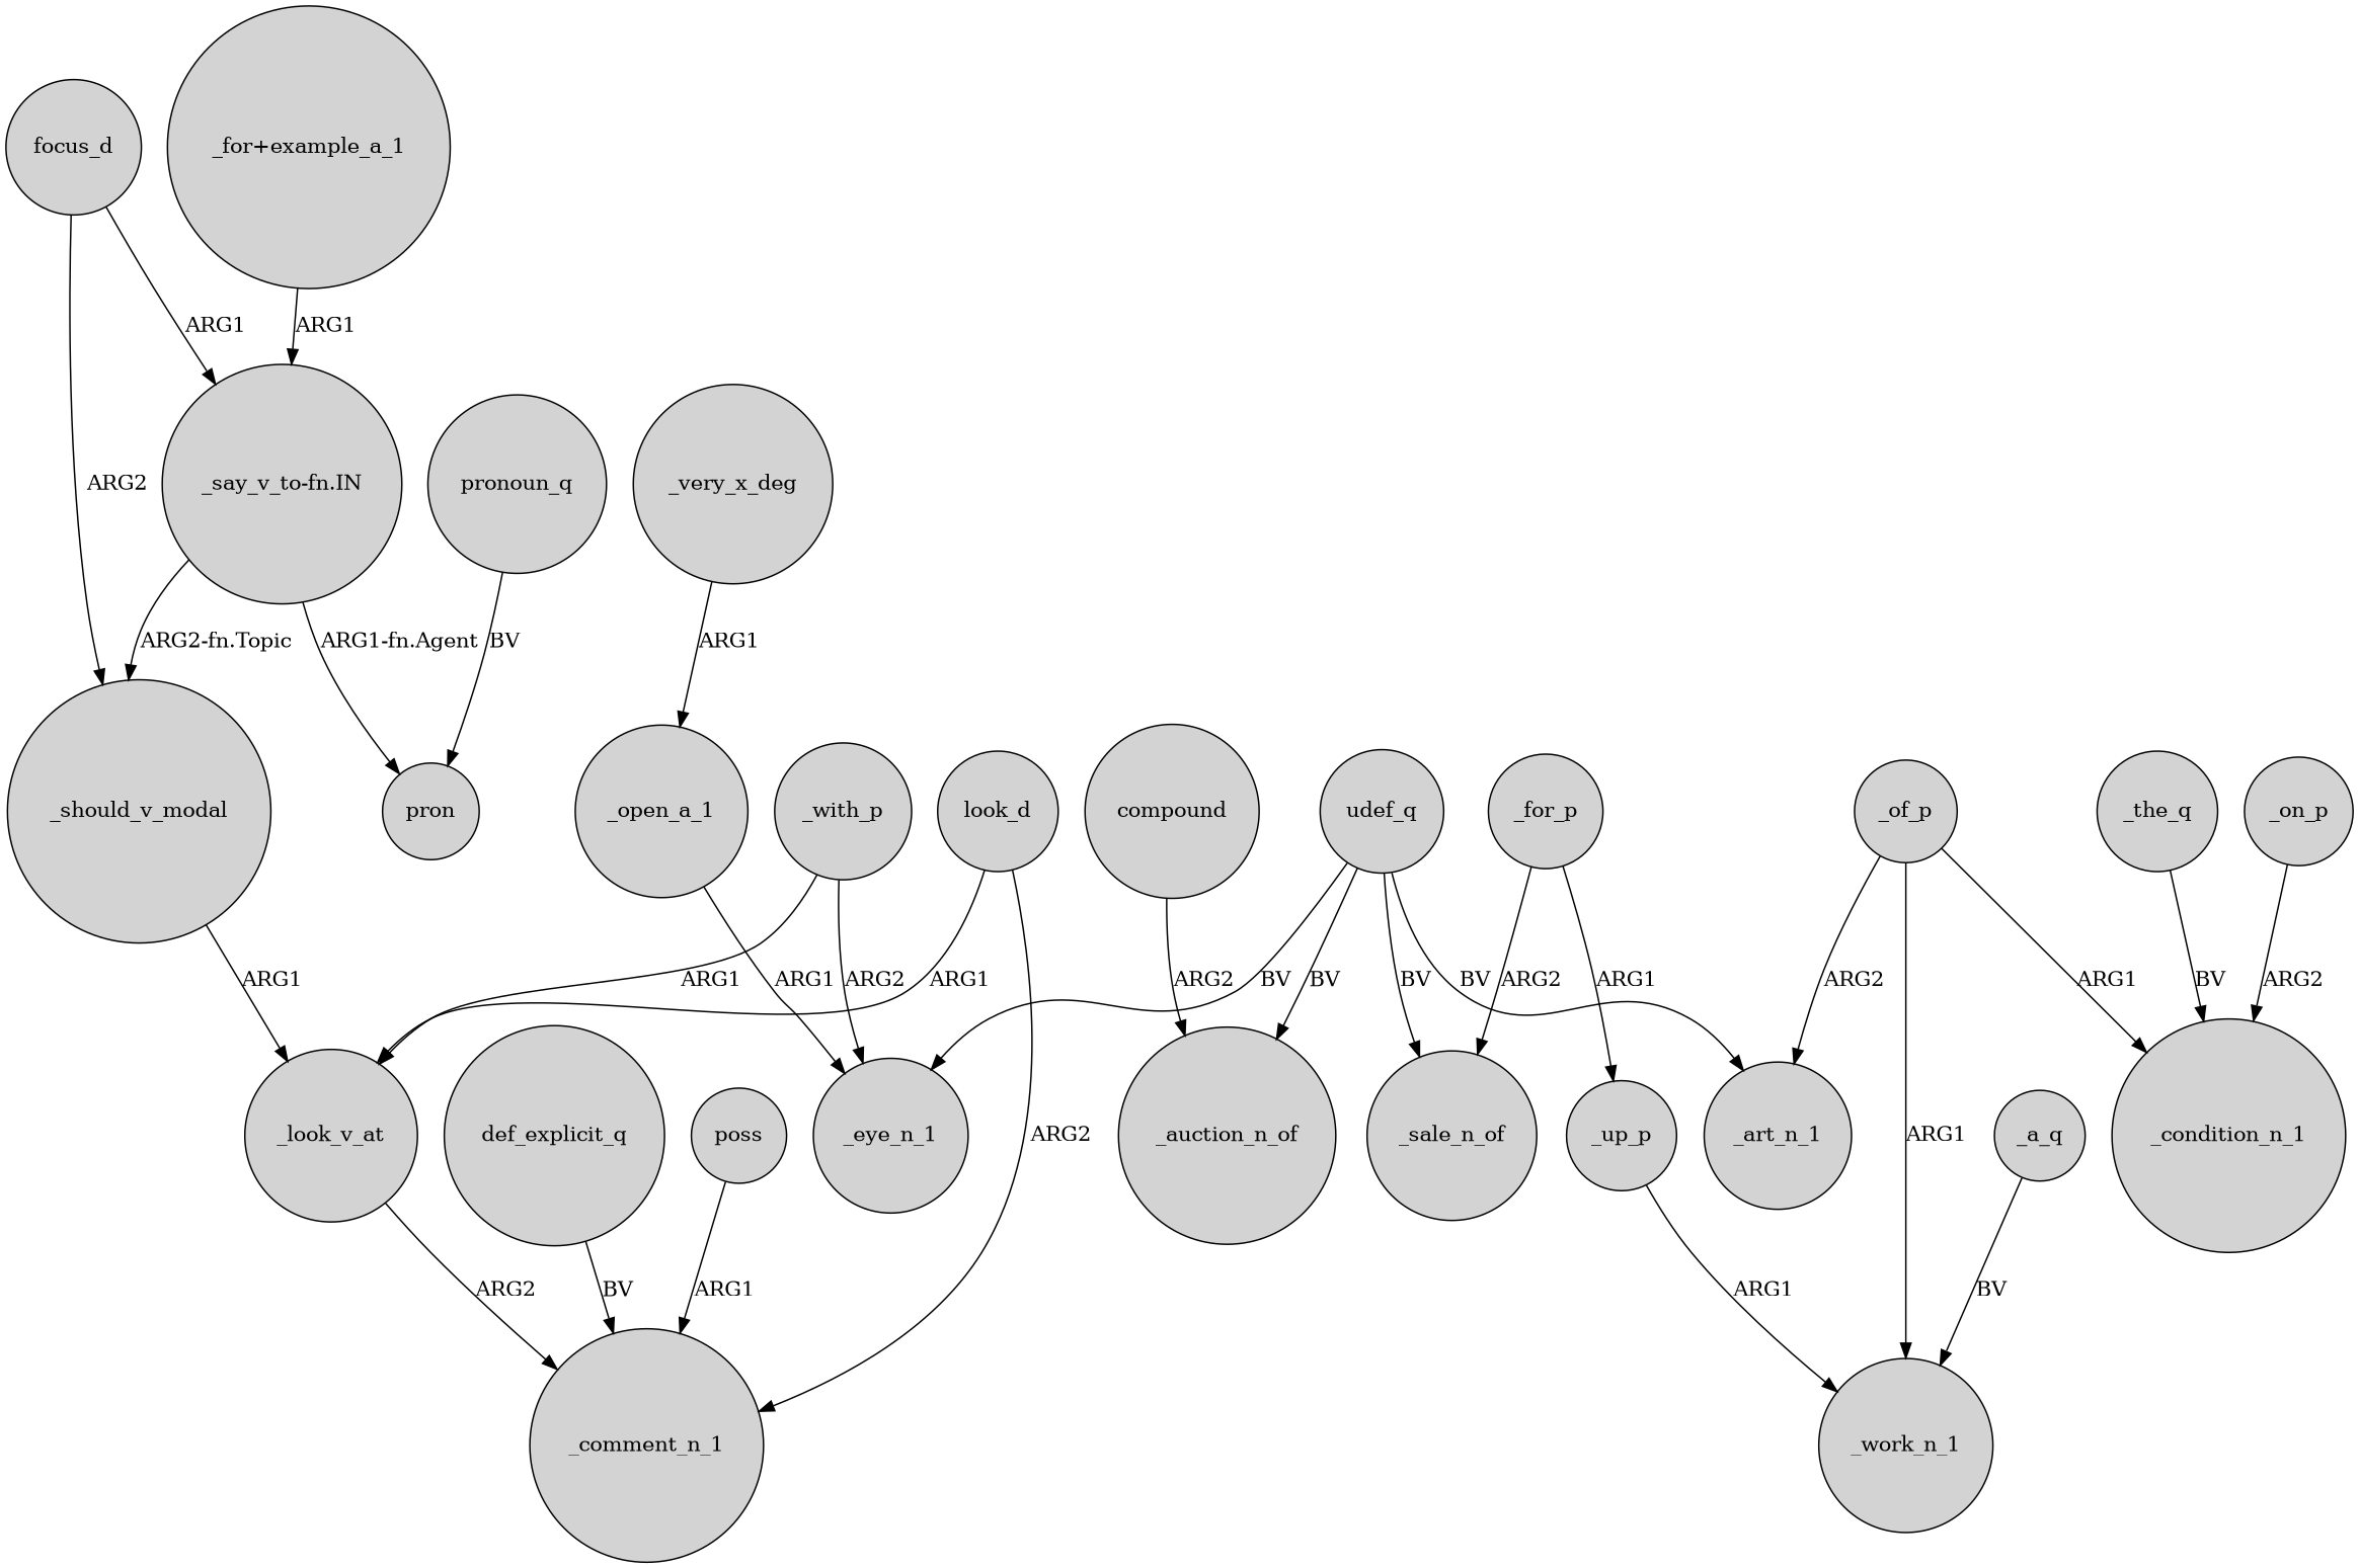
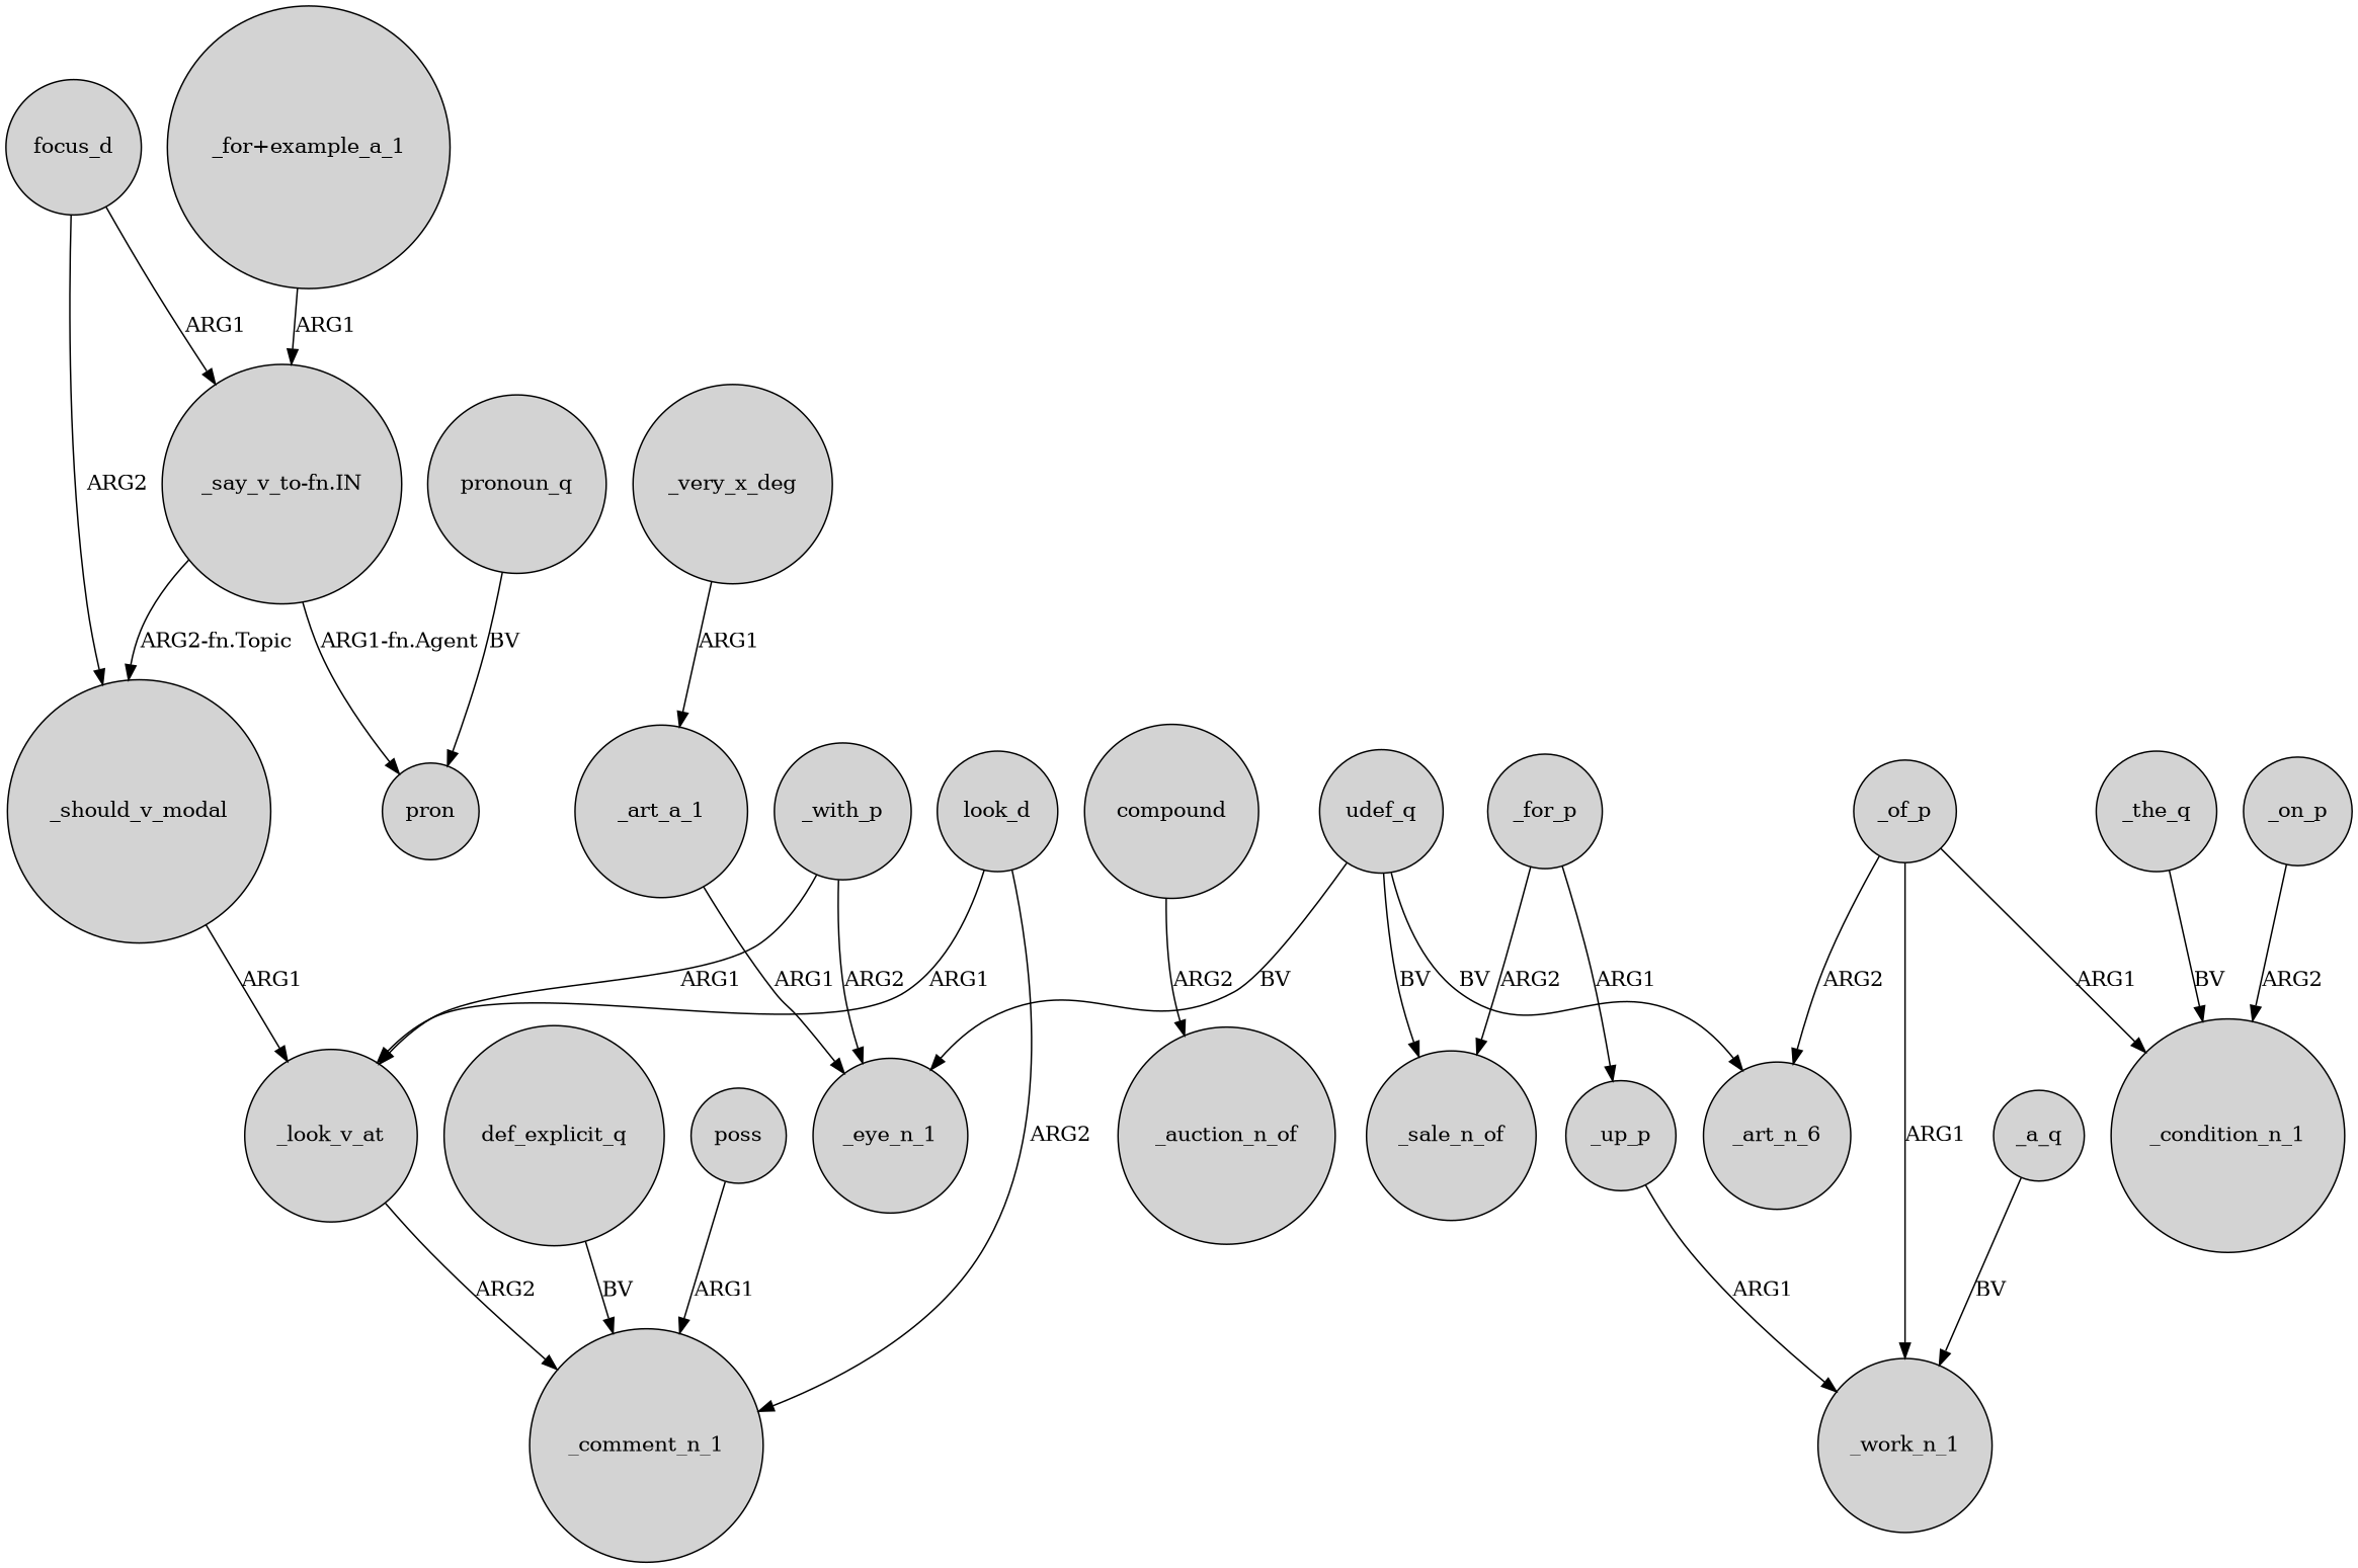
  digraph {
    node [shape=circle style=filled]
    poss
    _comment_n_1
    _on_p
    _condition_n_1
    _of_p
    _work_n_1
-   _art_n_1
+   _art_n_1 [label=_art_n_6]
    _look_v_at
    udef_q
    _sale_n_of
    _auction_n_of
    _eye_n_1
    _the_q
    focus_d
    _should_v_modal
    "_say_v_to-fn.IN"
    pron
    _a_q
    _for_p
    _up_p
    compound
    n22 [label=look_d]
    pronoun_q
    def_explicit_q
    _very_x_deg
-   _open_a_1
+   _open_a_1 [label=_art_a_1]
    "_for+example_a_1"
    _with_p
    poss -> _comment_n_1 [label=ARG1]
    _on_p -> _condition_n_1 [label=ARG2]
    _of_p -> _condition_n_1 [label=ARG1]
    _of_p -> _work_n_1 [label=ARG1]
    _of_p -> _art_n_1 [label=ARG2]
    _look_v_at -> _comment_n_1 [label=ARG2]
    udef_q -> _art_n_1 [label=BV]
    udef_q -> _sale_n_of [label=BV]
-   udef_q -> _auction_n_of [label=BV]
    udef_q -> _eye_n_1 [label=BV]
    _the_q -> _condition_n_1 [label=BV]
    focus_d -> _should_v_modal [label=ARG2]
    focus_d -> "_say_v_to-fn.IN" [label=ARG1]
    _should_v_modal -> _look_v_at [label=ARG1]
    "_say_v_to-fn.IN" -> _should_v_modal [label="ARG2-fn.Topic"]
    "_say_v_to-fn.IN" -> pron [label="ARG1-fn.Agent"]
    _a_q -> _work_n_1 [label=BV]
    _for_p -> _sale_n_of [label=ARG2]
    _for_p -> _up_p [label=ARG1]
    _up_p -> _work_n_1 [label=ARG1]
    compound -> _auction_n_of [label=ARG2]
    n22 -> _comment_n_1 [label=ARG2]
    n22 -> _look_v_at [label=ARG1]
    pronoun_q -> pron [label=BV]
    def_explicit_q -> _comment_n_1 [label=BV]
    _very_x_deg -> _open_a_1 [label=ARG1]
    _open_a_1 -> _eye_n_1 [label=ARG1]
    "_for+example_a_1" -> "_say_v_to-fn.IN" [label=ARG1]
    _with_p -> _look_v_at [label=ARG1]
    _with_p -> _eye_n_1 [label=ARG2]
  }
